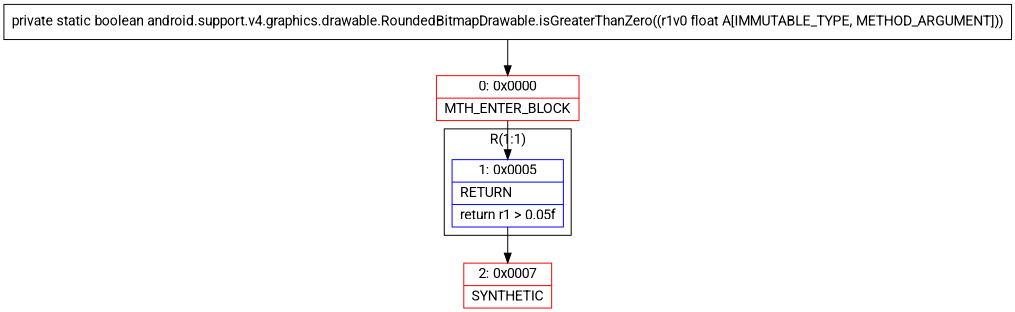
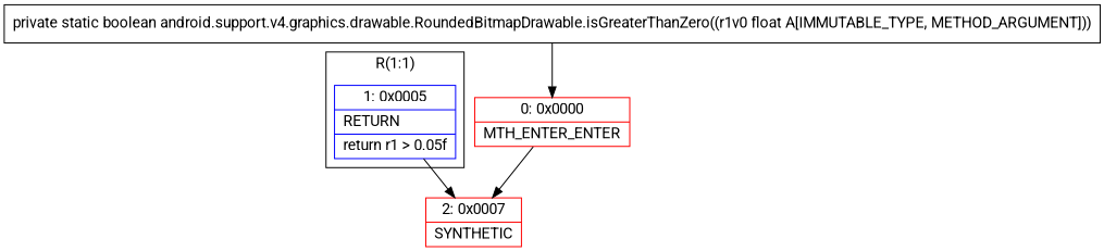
  digraph {
    fontname=Roboto
    node [color=red fontname=Roboto shape=record]
    edge [fontname=Roboto]
    n1 [color=blue label="{1\:\ 0x0005|RETURN\l|return r1 \> 0.05f\l}"]
    n2 [label="{2\:\ 0x0007|SYNTHETIC\l}"]
-   n3 [label="{0\:\ 0x0000|MTH_ENTER_BLOCK\l}"]
+   n3 [label="{0\:\ 0x0000|MTH_ENTER_ENTER\l}"]
    n4 [label="{private static boolean android.support.v4.graphics.drawable.RoundedBitmapDrawable.isGreaterThanZero((r1v0 float A[IMMUTABLE_TYPE, METHOD_ARGUMENT])) }" color=""]
    subgraph cluster_1 {
      label="R(1:1)"
      n1
    }
    n1 -> n2
-   n3 -> n1
+   n3 -> n2
    n4 -> n3
  }
